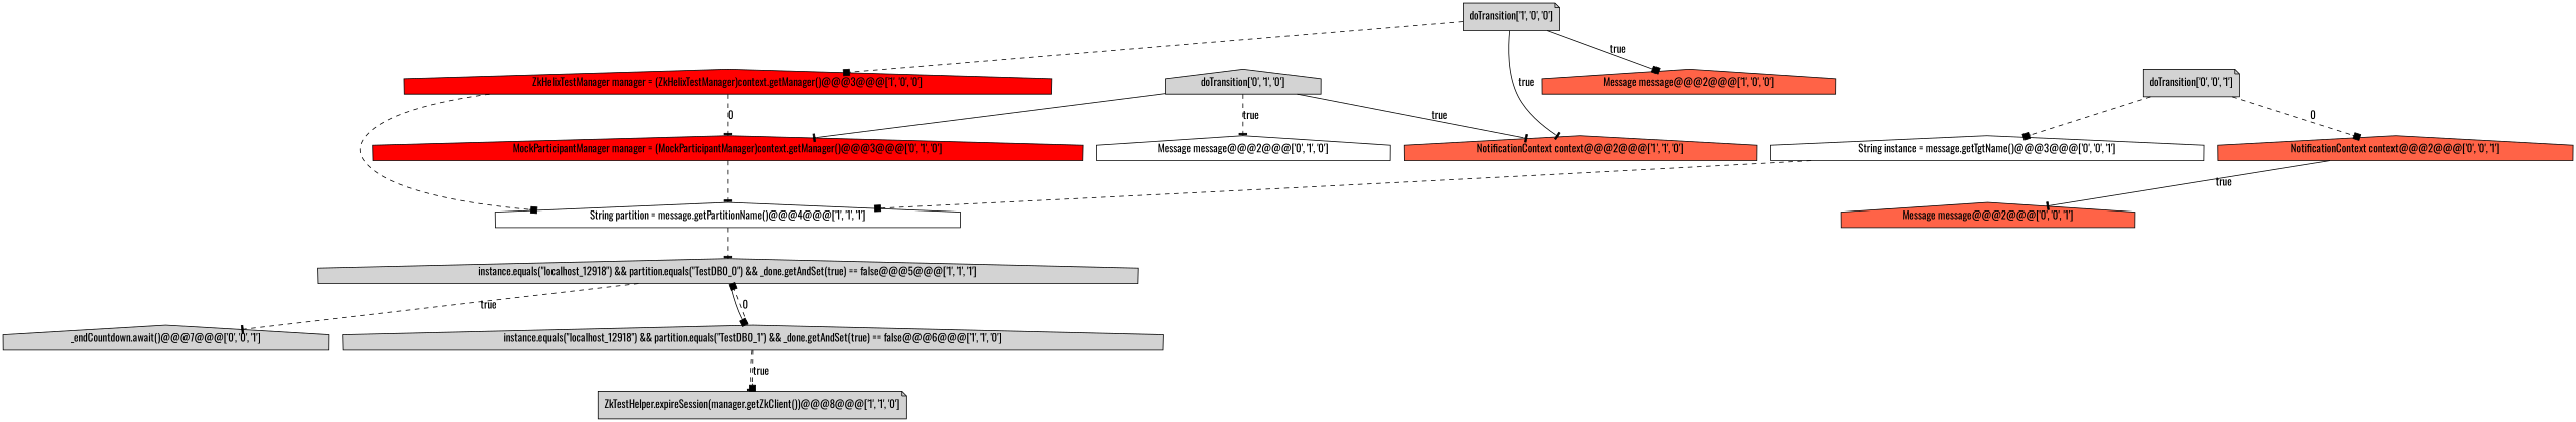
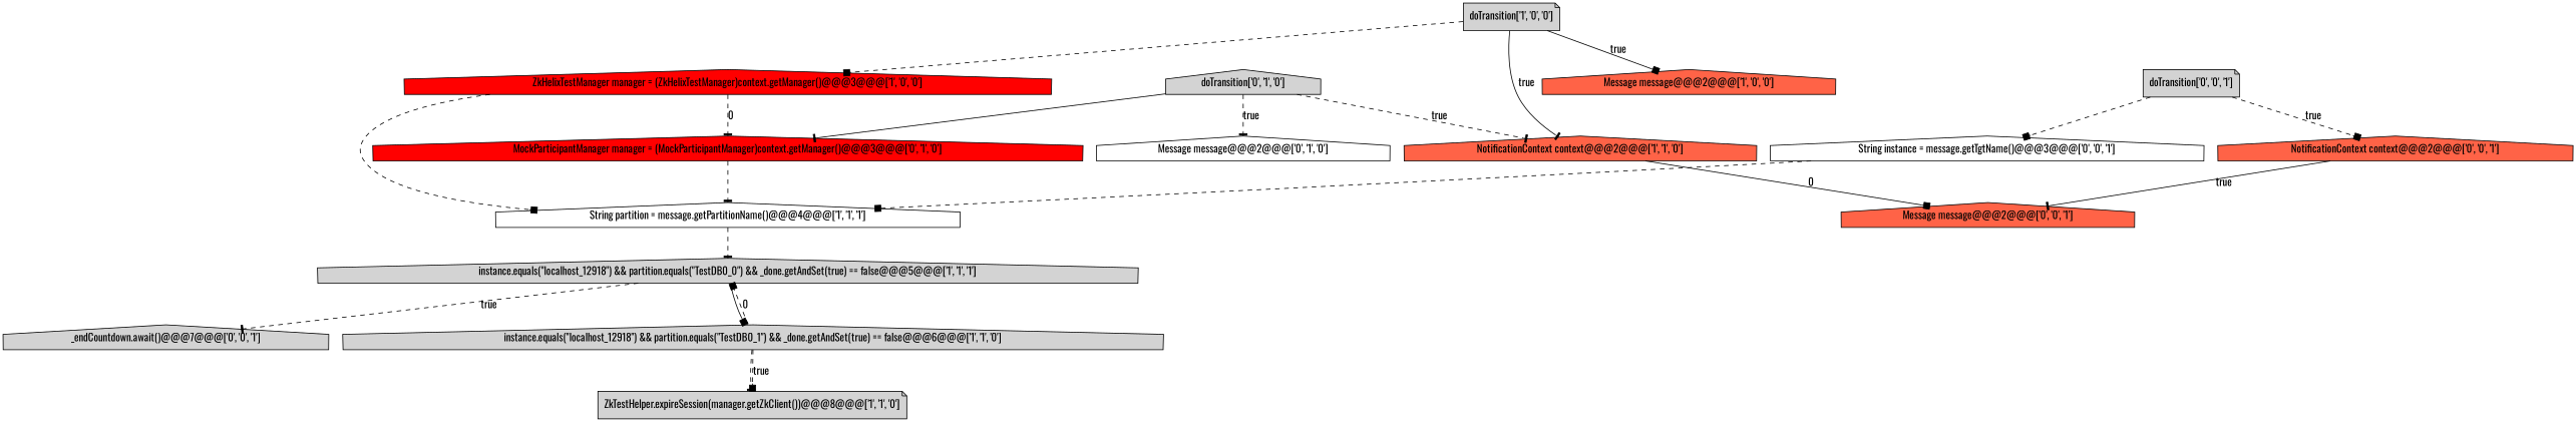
  digraph {
    fontname=Oswald
    node [fillcolor=lightgray fontname=Oswald shape=house style=filled]
    edge [arrowhead=box fontname=Oswald style=dashed]
    n1 [fillcolor=white label="String instance = message.getTgtName()@@@3@@@['0', '0', '1']"]
    n2 [fillcolor=white label="String partition = message.getPartitionName()@@@4@@@['1', '1', '1']"]
    n3 [label="instance.equals(\"localhost_12918\") && partition.equals(\"TestDB0_0\") && _done.getAndSet(true) == false@@@5@@@['1', '1', '1']"]
    n4 [fillcolor=tomato label="NotificationContext context@@@2@@@['0', '0', '1']"]
    n5 [fillcolor=tomato label="Message message@@@2@@@['0', '0', '1']"]
    n6 [fillcolor=tomato label="Message message@@@2@@@['1', '0', '0']"]
    n7 [fillcolor=red label="MockParticipantManager manager = (MockParticipantManager)context.getManager()@@@3@@@['0', '1', '0']"]
    n8 [label="_endCountdown.await()@@@7@@@['0', '0', '1']"]
    n9 [label="doTransition['1', '0', '0']" shape=note]
    n10 [fillcolor=red label="ZkHelixTestManager manager = (ZkHelixTestManager)context.getManager()@@@3@@@['1', '0', '0']"]
    n11 [fillcolor=tomato label="NotificationContext context@@@2@@@['1', '1', '0']"]
    n12 [label="doTransition['0', '1', '0']"]
    n13 [fillcolor=white label="Message message@@@2@@@['0', '1', '0']"]
    n14 [label="ZkTestHelper.expireSession(manager.getZkClient())@@@8@@@['1', '1', '0']" shape=note]
    n15 [label="doTransition['0', '0', '1']" shape=note]
    n16 [label="instance.equals(\"localhost_12918\") && partition.equals(\"TestDB0_1\") && _done.getAndSet(true) == false@@@6@@@['1', '1', '0']"]
    n1 -> n2
    n2 -> n3 [arrowhead=tee]
    n3 -> n8 [arrowhead=tee label=true]
    n3 -> n16 [style=solid]
    n4 -> n5 [arrowhead=tee label=true style=solid]
    n7 -> n2 [arrowhead=tee]
    n9 -> n6 [label=true style=solid]
    n9 -> n10
    n9 -> n11 [arrowhead=tee label=true style=solid]
    n10 -> n2
    n10 -> n7 [arrowhead=tee label=0]
+   n11 -> n5 [label=0 style=solid]
    n12 -> n7 [arrowhead=tee style=solid]
-   n12 -> n11 [arrowhead=tee label=true style=solid]
+   n12 -> n11 [arrowhead=tee label=true]
    n12 -> n13 [arrowhead=tee label=true]
    n15 -> n1
-   n15 -> n4 [label=0]
+   n15 -> n4 [label=true]
    n16 -> n3 [label=0]
    n16 -> n14 [arrowhead=tee]
    n16 -> n14 [label=true]
  }
